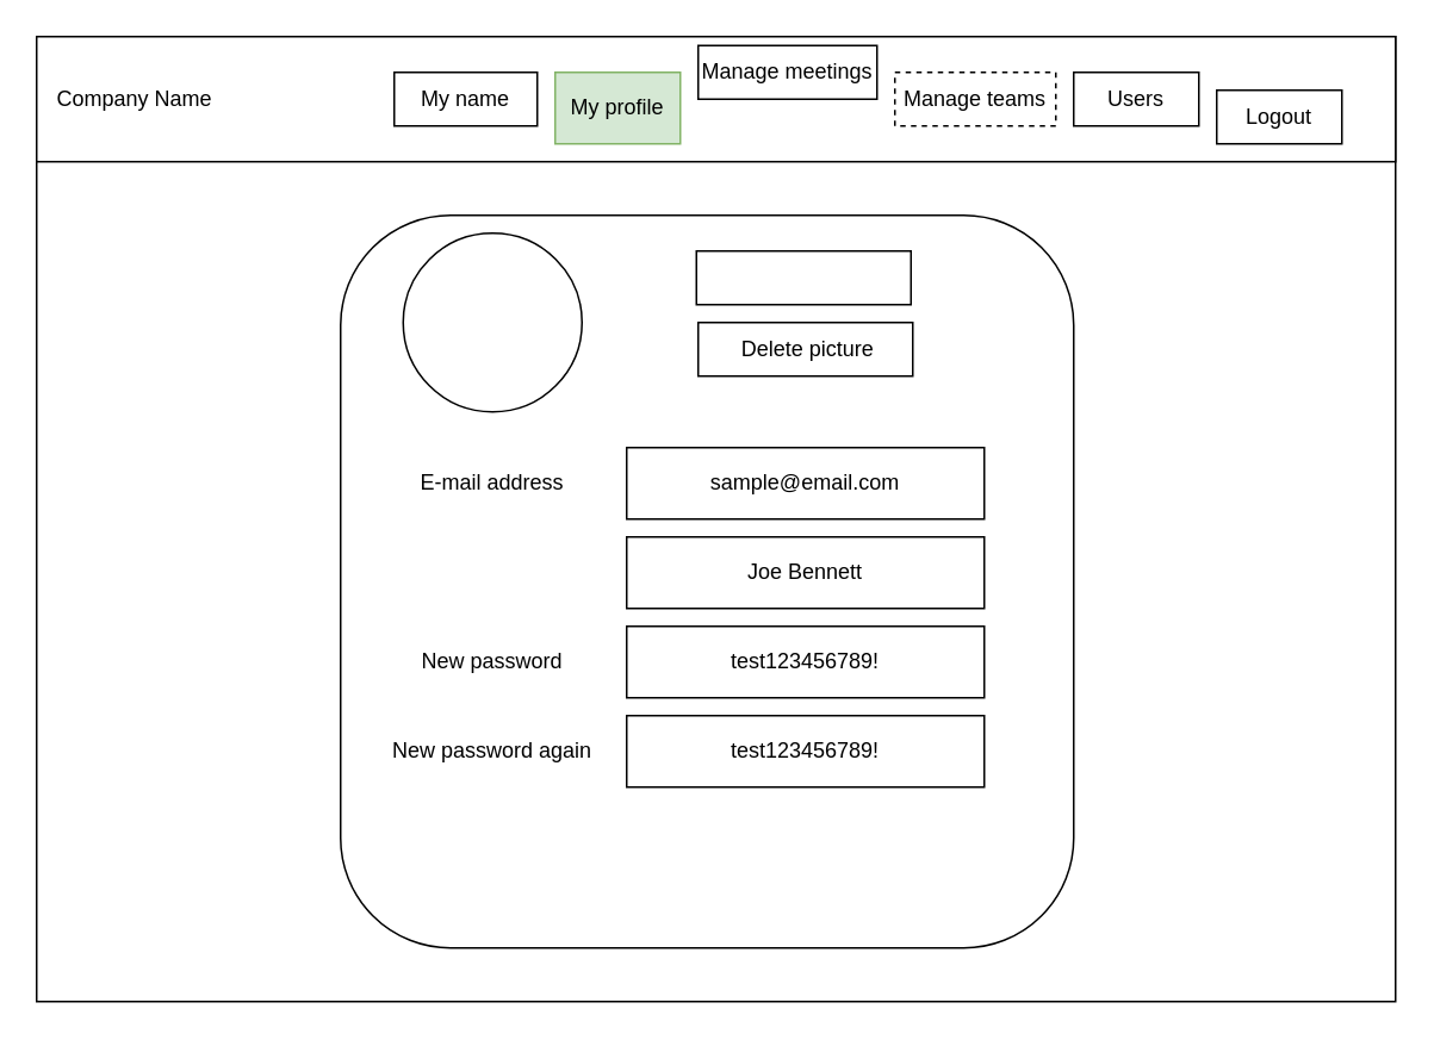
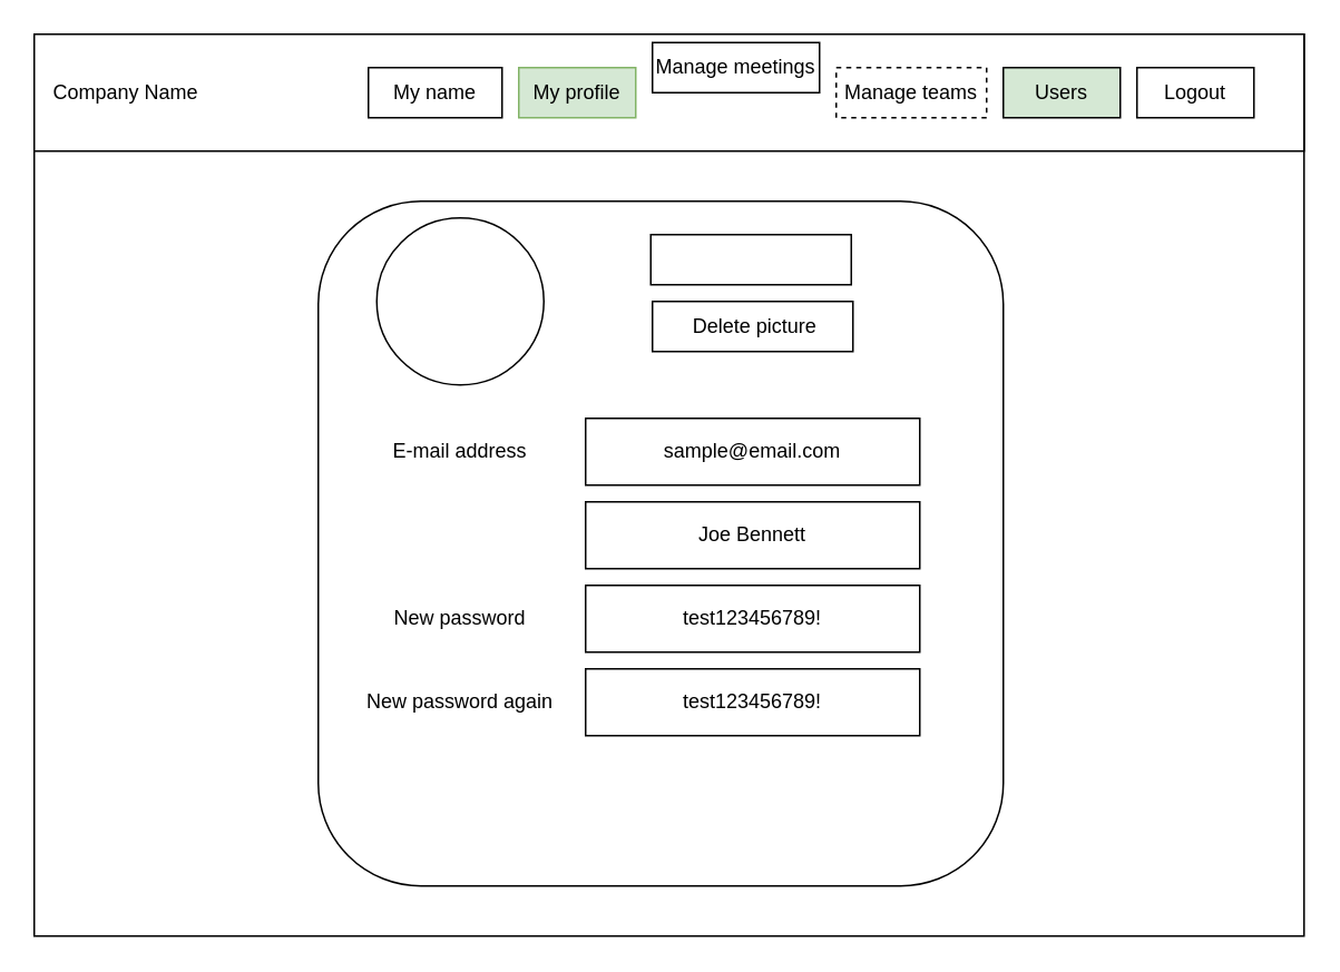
  <mxCell id="0" />
  <mxCell id="1" parent="0" />
  <mxCell id="2" value="" style="rounded=0;whiteSpace=wrap;html=1;" vertex="1" parent="1"><mxGeometry x="20" y="20" width="760" height="540" as="geometry" /></mxCell>
  <mxCell id="3" value="" style="rounded=0;whiteSpace=wrap;html=1;" vertex="1" parent="1"><mxGeometry x="20" y="20" width="760" height="70" as="geometry" /></mxCell>
  <mxCell id="4" value="Company Name" style="text;html=1;strokeColor=none;fillColor=none;align=center;verticalAlign=middle;whiteSpace=wrap;rounded=0;" vertex="1" parent="1"><mxGeometry x="30" y="40" width="90" height="30" as="geometry" /></mxCell>
- <mxCell id="5" value="Logout" style="rounded=0;whiteSpace=wrap;html=1;" vertex="1" parent="1"><mxGeometry x="680" y="50" width="70" height="30" as="geometry" /></mxCell>
- <mxCell id="6" value="Users" style="rounded=0;whiteSpace=wrap;html=1;" vertex="1" parent="1"><mxGeometry x="600" y="40" width="70" height="30" as="geometry" /></mxCell>
+ <mxCell id="5" value="Logout" style="rounded=0;whiteSpace=wrap;html=1;" vertex="1" parent="1"><mxGeometry x="680" y="40" width="70" height="30" as="geometry" /></mxCell>
+ <mxCell id="6" value="Users" style="rounded=0;whiteSpace=wrap;html=1;fillColor=#d5e8d4;" vertex="1" parent="1"><mxGeometry x="600" y="40" width="70" height="30" as="geometry" /></mxCell>
  <mxCell id="7" value="Manage teams" style="rounded=0;whiteSpace=wrap;html=1;dashed=1;" vertex="1" parent="1"><mxGeometry x="500" y="40" width="90" height="30" as="geometry" /></mxCell>
  <mxCell id="8" value="Manage meetings" style="rounded=0;whiteSpace=wrap;html=1;" vertex="1" parent="1"><mxGeometry x="390" y="25" width="100" height="30" as="geometry" /></mxCell>
- <mxCell id="9" value="My profile" style="rounded=0;whiteSpace=wrap;html=1;fillColor=#d5e8d4;strokeColor=#82b366;" vertex="1" parent="1"><mxGeometry x="310" y="40" width="70" height="40" as="geometry" /></mxCell>
+ <mxCell id="9" value="My profile" style="rounded=0;whiteSpace=wrap;html=1;fillColor=#d5e8d4;strokeColor=#82b366;" vertex="1" parent="1"><mxGeometry x="310" y="40" width="70" height="30" as="geometry" /></mxCell>
  <mxCell id="10" value="My name" style="rounded=0;whiteSpace=wrap;html=1;" vertex="1" parent="1"><mxGeometry x="220" y="40" width="80" height="30" as="geometry" /></mxCell>
  <mxCell id="11" value="" style="rounded=1;whiteSpace=wrap;html=1;" vertex="1" parent="1"><mxGeometry x="190" y="120" width="410" height="410" as="geometry" /></mxCell>
  <mxCell id="12" value="" style="ellipse;whiteSpace=wrap;html=1;aspect=fixed;" vertex="1" parent="1"><mxGeometry x="225" y="130" width="100" height="100" as="geometry" /></mxCell>
  <mxCell id="13" value="" style="rounded=0;whiteSpace=wrap;html=1;" vertex="1" parent="1"><mxGeometry x="389" y="140" width="120" height="30" as="geometry" /></mxCell>
  <mxCell id="14" value="" style="rounded=0;whiteSpace=wrap;html=1;" vertex="1" parent="1"><mxGeometry x="390" y="180" width="120" height="30" as="geometry" /></mxCell>
  <mxCell id="15" value="Delete picture" style="text;html=1;strokeColor=none;fillColor=none;align=center;verticalAlign=middle;whiteSpace=wrap;rounded=0;" vertex="1" parent="1"><mxGeometry x="398.25" y="180" width="106.5" height="30" as="geometry" /></mxCell>
  <mxCell id="16" value="" style="group" vertex="1" connectable="0" parent="1"><mxGeometry x="200" y="250" width="350" height="40" as="geometry" /></mxCell>
  <mxCell id="17" value="E-mail address" style="text;html=1;strokeColor=none;fillColor=none;align=center;verticalAlign=middle;whiteSpace=wrap;rounded=0;" vertex="1" parent="16"><mxGeometry width="150" height="40" as="geometry" /></mxCell>
  <mxCell id="18" value="sample@email.com" style="rounded=0;whiteSpace=wrap;html=1;" vertex="1" parent="16"><mxGeometry x="150" width="200" height="40" as="geometry" /></mxCell>
  <mxCell id="19" value="" style="group" vertex="1" connectable="0" parent="1"><mxGeometry x="200" y="300" width="350" height="40" as="geometry" /></mxCell>
  <mxCell id="20" value="Joe Bennett" style="rounded=0;whiteSpace=wrap;html=1;" vertex="1" parent="19"><mxGeometry x="150" width="200" height="40" as="geometry" /></mxCell>
  <mxCell id="21" value="" style="group" vertex="1" connectable="0" parent="1"><mxGeometry x="200" y="350" width="350" height="40" as="geometry" /></mxCell>
  <mxCell id="22" value="New password" style="text;html=1;strokeColor=none;fillColor=none;align=center;verticalAlign=middle;whiteSpace=wrap;rounded=0;" vertex="1" parent="21"><mxGeometry width="150" height="40" as="geometry" /></mxCell>
  <mxCell id="23" value="test123456789!" style="rounded=0;whiteSpace=wrap;html=1;" vertex="1" parent="21"><mxGeometry x="150" width="200" height="40" as="geometry" /></mxCell>
  <mxCell id="24" value="" style="group" vertex="1" connectable="0" parent="1"><mxGeometry x="200" y="400" width="350" height="40" as="geometry" /></mxCell>
  <mxCell id="25" value="New password again" style="text;html=1;strokeColor=none;fillColor=none;align=center;verticalAlign=middle;whiteSpace=wrap;rounded=0;" vertex="1" parent="24"><mxGeometry width="150" height="40" as="geometry" /></mxCell>
  <mxCell id="26" value="test123456789!" style="rounded=0;whiteSpace=wrap;html=1;" vertex="1" parent="24"><mxGeometry x="150" width="200" height="40" as="geometry" /></mxCell>
